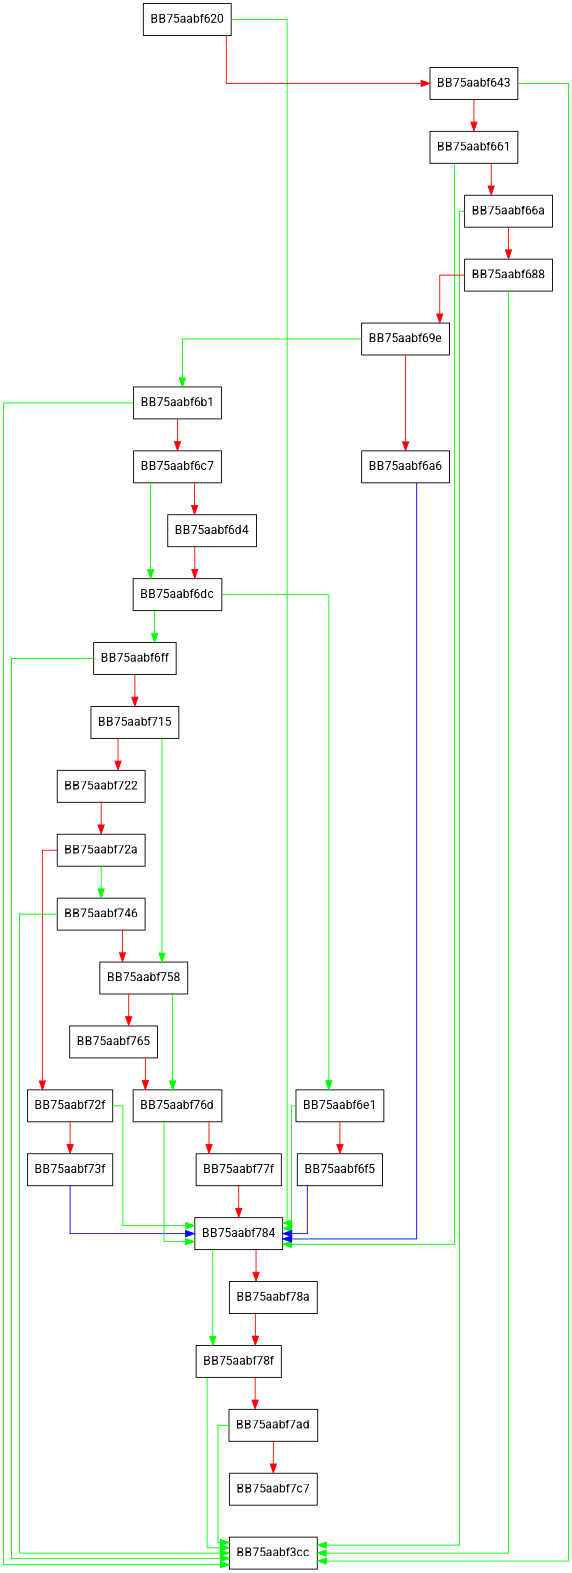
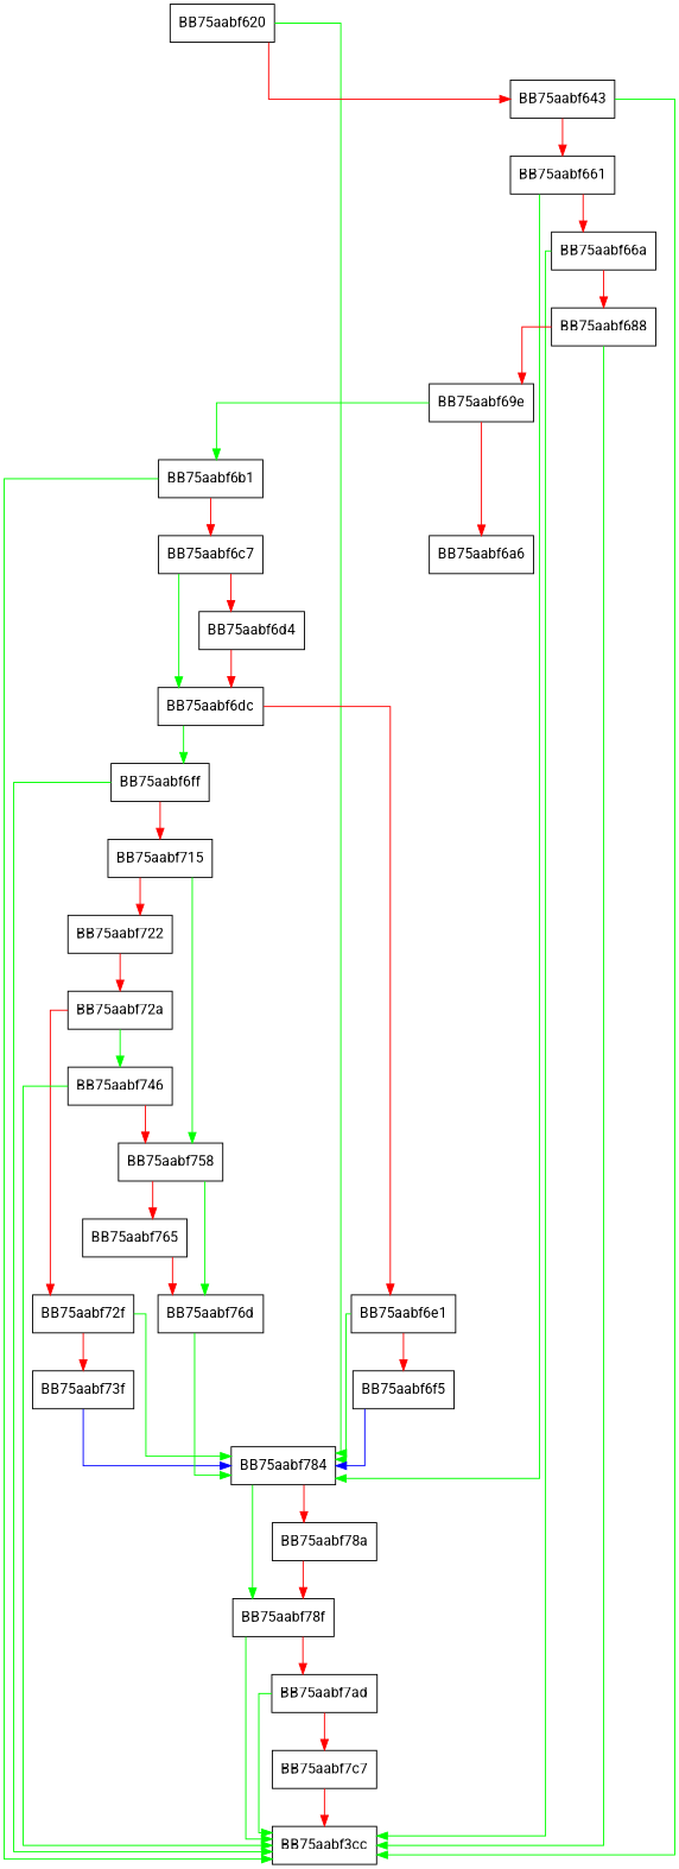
  digraph {
    fontname=Roboto
    splines=ortho
    node [fontname=Roboto shape=box]
    edge [color=red fontname=Roboto]
    BB75aabf620
    BB75aabf784
    BB75aabf643
    BB75aabf78f
    BB75aabf78a
    n6 [label=BB75aabf3cc]
    BB75aabf661
    BB75aabf7ad
    BB75aabf66a
    BB75aabf688
    BB75aabf69e
    BB75aabf6b1
    BB75aabf6a6
    BB75aabf6c7
    BB75aabf6dc
    BB75aabf6d4
    BB75aabf6ff
    BB75aabf6e1
    BB75aabf715
    BB75aabf6f5
    BB75aabf722
    BB75aabf758
    BB75aabf72a
    BB75aabf746
    BB75aabf72f
    BB75aabf73f
    BB75aabf76d
    BB75aabf765
-   BB75aabf77f
    BB75aabf7c7
    BB75aabf620 -> BB75aabf784 [color=green]
    BB75aabf620 -> BB75aabf643
    BB75aabf784 -> BB75aabf78f [color=green]
    BB75aabf784 -> BB75aabf78a
    BB75aabf643 -> n6 [color=green]
    BB75aabf643 -> BB75aabf661
    BB75aabf78f -> n6 [color=green]
    BB75aabf78f -> BB75aabf7ad
    BB75aabf78a -> BB75aabf78f
    BB75aabf661 -> BB75aabf784 [color=green]
    BB75aabf661 -> BB75aabf66a
    BB75aabf7ad -> n6 [color=green]
    BB75aabf7ad -> BB75aabf7c7
    BB75aabf66a -> n6 [color=green]
    BB75aabf66a -> BB75aabf688
    BB75aabf688 -> n6 [color=green]
    BB75aabf688 -> BB75aabf69e
    BB75aabf69e -> BB75aabf6b1 [color=green]
    BB75aabf69e -> BB75aabf6a6
    BB75aabf6b1 -> n6 [color=green]
    BB75aabf6b1 -> BB75aabf6c7
-   BB75aabf6a6 -> BB75aabf784 [color=blue]
    BB75aabf6c7 -> BB75aabf6dc [color=green]
    BB75aabf6c7 -> BB75aabf6d4
    BB75aabf6dc -> BB75aabf6ff [color=green]
-   BB75aabf6dc -> BB75aabf6e1 [color=green]
+   BB75aabf6dc -> BB75aabf6e1
    BB75aabf6d4 -> BB75aabf6dc
    BB75aabf6ff -> n6 [color=green]
    BB75aabf6ff -> BB75aabf715
    BB75aabf6e1 -> BB75aabf784 [color=green]
    BB75aabf6e1 -> BB75aabf6f5
    BB75aabf715 -> BB75aabf722
    BB75aabf715 -> BB75aabf758 [color=green]
    BB75aabf6f5 -> BB75aabf784 [color=blue]
    BB75aabf722 -> BB75aabf72a
    BB75aabf758 -> BB75aabf76d [color=green]
    BB75aabf758 -> BB75aabf765
    BB75aabf72a -> BB75aabf746 [color=green]
    BB75aabf72a -> BB75aabf72f
    BB75aabf746 -> n6 [color=green]
    BB75aabf746 -> BB75aabf758
    BB75aabf72f -> BB75aabf784 [color=green]
    BB75aabf72f -> BB75aabf73f
    BB75aabf73f -> BB75aabf784 [color=blue]
    BB75aabf76d -> BB75aabf784 [color=green]
-   BB75aabf76d -> BB75aabf77f
    BB75aabf765 -> BB75aabf76d
-   BB75aabf77f -> BB75aabf784
+   BB75aabf7c7 -> n6
  }
